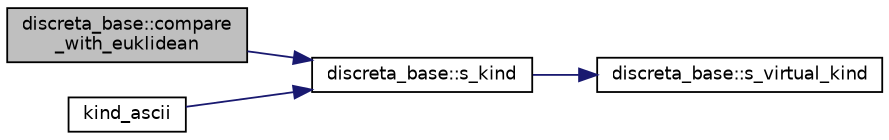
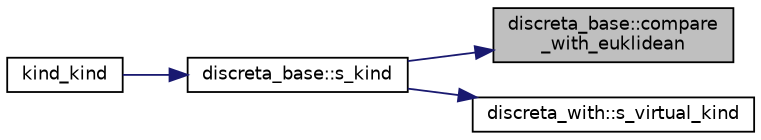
  digraph {
    rankdir=LR
    node [color=black fillcolor=white fontname=Helvetica fontsize=10 shape=record style=filled]
    edge [color=midnightblue fontname=Helvetica fontsize=10 labelfontname=Helvetica labelfontsize=10 style=solid]
    n1 [fillcolor=grey75 fontcolor=black height=0.2 label="discreta_base::compare\l_with_euklidean" width=0.4]
    n2 [height=0.2 label="discreta_base::s_kind" width=0.4]
-   n3 [height=0.2 label="discreta_base::s_virtual_kind" width=0.4]
-   n4 [height=0.2 label=kind_ascii width=0.4]
-   n1 -> n2
+   n3 [height=0.2 label="discreta_with::s_virtual_kind" width=0.4]
+   n4 [height=0.2 label=kind_kind width=0.4]
+   n2 -> n1
    n2 -> n3
    n4 -> n2
  }
